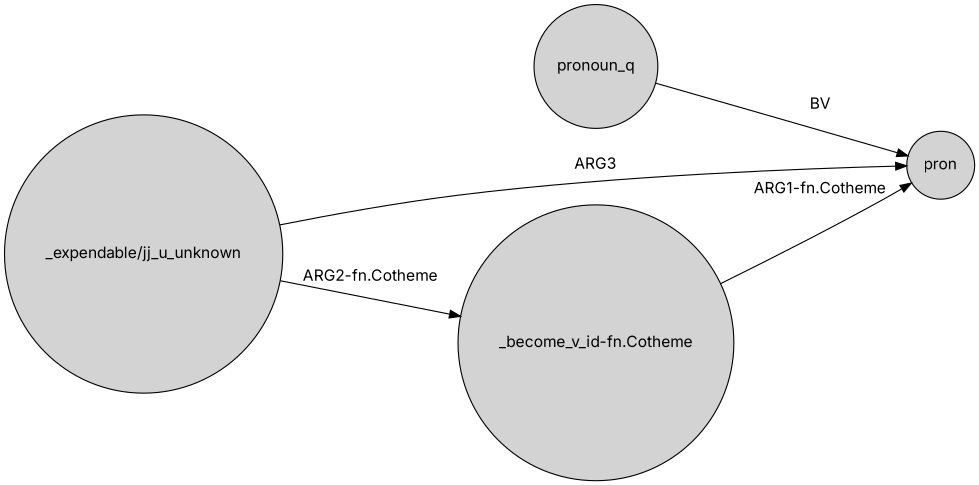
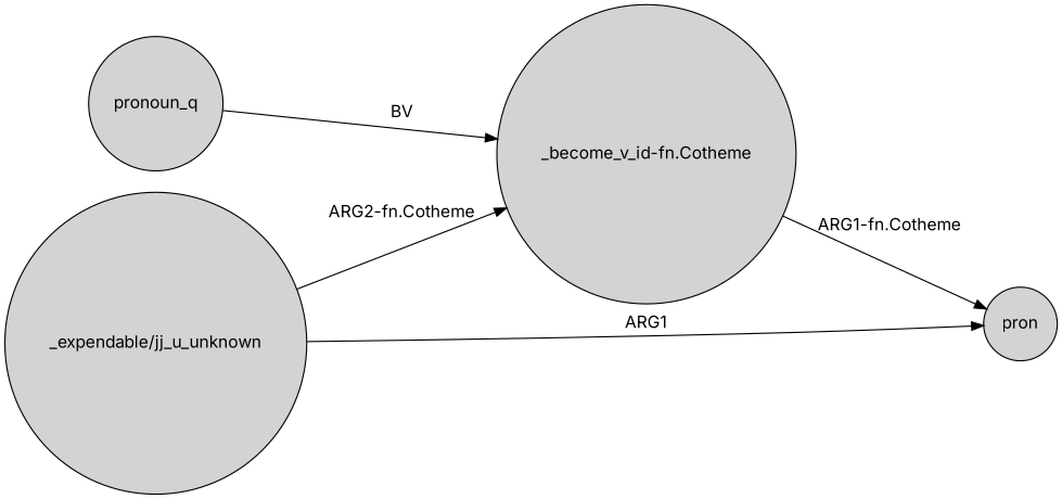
  digraph {
    fontname=Inter
    rankdir=LR
    node [fontname=Inter shape=circle style=filled]
    edge [fontname=Inter]
    pronoun_q
    pron
    "_expendable/jj_u_unknown"
    "_become_v_id-fn.Cotheme"
-   pronoun_q -> pron [label=BV]
-   "_expendable/jj_u_unknown" -> pron [label=ARG3]
+   pronoun_q -> "_become_v_id-fn.Cotheme" [label=BV]
+   "_expendable/jj_u_unknown" -> pron [label=ARG1]
    "_expendable/jj_u_unknown" -> "_become_v_id-fn.Cotheme" [label="ARG2-fn.Cotheme"]
    "_become_v_id-fn.Cotheme" -> pron [label="ARG1-fn.Cotheme"]
  }
